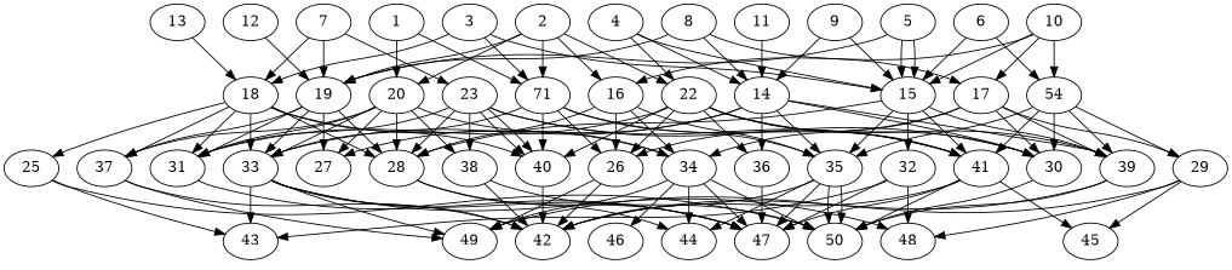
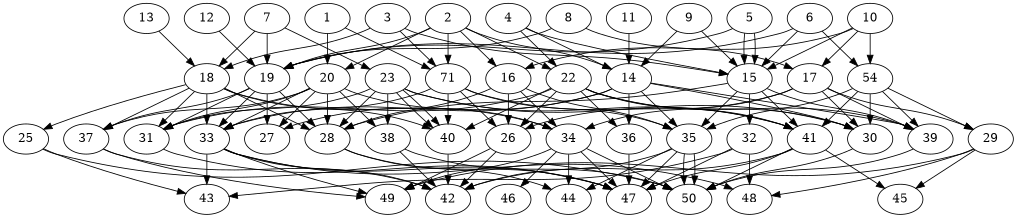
  digraph {
    node [alpha=0.15 expect_size=13805568]
    1 [alpha=0.09 expect_size=44303360]
    20 [expect_size=39133184]
    n3 [expect_size=8654848 label=71]
    27 [alpha=0.17 expect_size=43674624]
    33 [alpha=0.14 expect_size=12303360]
    28 [alpha=0.03 expect_size=8213504]
    34 [alpha=0.18 expect_size=21261312]
    31 [alpha=0.08 expect_size=49974272]
    37 [expect_size=18028544]
    38 [alpha=0.06 expect_size=11430912]
    35 [alpha=0.18 expect_size=15368192]
    41 [alpha=0.16 expect_size=23298048]
    26 [alpha=0.04 expect_size=12782592]
    40 [alpha=0.07 expect_size=45225984]
    43 [alpha=0.05 expect_size=28304384]
    42 [alpha=0.00 expect_size=43074560]
    49 [alpha=0.05 expect_size=14948352]
    47 [expect_size=12696576]
    48 [alpha=0.04 expect_size=48685056]
    44 [alpha=0.07 expect_size=14790656]
    50 [alpha=0.09 expect_size=12815360]
    46 [alpha=0.07 expect_size=5999616]
    45 [expect_size=10633216]
    2 [alpha=0.07 expect_size=36246528]
    16 [alpha=0.13 expect_size=17050624]
    19 [alpha=0.12 expect_size=12198912]
    22 [alpha=0.09 expect_size=40198144]
    30 [alpha=0.11]
    36 [alpha=0.03 expect_size=7843840]
    39 [alpha=0.19 expect_size=17642496]
    3 [alpha=0.08 expect_size=9851904]
    15 [alpha=0.17 expect_size=42595328]
    18 [alpha=0.11 expect_size=47782912]
    32 [alpha=0.14 expect_size=39139328]
    25 [alpha=0.17 expect_size=20754432]
    4 [alpha=0.12 expect_size=48967680]
    14 [alpha=0.10 expect_size=13341696]
    5 [alpha=0.09 expect_size=18463744]
    6 [alpha=0.03 expect_size=24583168]
    n40 [alpha=0.18 expect_size=45223936 label=54]
    29 [alpha=0.12 expect_size=33129472]
    7 [alpha=0.10 expect_size=17935360]
    23 [alpha=0.04 expect_size=7261184]
    8 [alpha=0.05 expect_size=34835456]
    17 [alpha=0.05 expect_size=23202816]
    9 [alpha=0.11]
    10 [alpha=0.07 expect_size=28729344]
    11 [alpha=0.13 expect_size=49274880]
    12 [alpha=0.06 expect_size=23361536]
    13 [alpha=0.16 expect_size=41047040]
    1 -> 20
    1 -> n3
    20 -> 27
    20 -> 33
    20 -> 28
    20 -> 34
    20 -> 31
    20 -> 37
    20 -> 38
    n3 -> 33
    n3 -> 35
    n3 -> 41
    n3 -> 26
    n3 -> 40
    33 -> 43
    33 -> 42
    33 -> 49
    33 -> 47
    33 -> 48
    28 -> 47
    28 -> 44
    34 -> 49
    34 -> 47
    34 -> 44
    34 -> 50
    34 -> 46
    31 -> 47
    37 -> 42
    37 -> 49
    38 -> 42
    38 -> 50
    35 -> 42
    35 -> 47
    35 -> 44
    35 -> 50
    35 -> 50
    41 -> 42
    41 -> 47
    41 -> 50
    41 -> 45
    26 -> 42
    26 -> 49
    40 -> 42
    2 -> 20
    2 -> n3
    2 -> 16
    2 -> 19
    2 -> 22
    16 -> 28
    16 -> 34
    16 -> 35
    16 -> 26
    19 -> 27
    19 -> 33
    19 -> 28
    19 -> 31
    19 -> 37
    22 -> 31
    22 -> 41
    22 -> 26
    22 -> 40
    22 -> 30
    22 -> 36
    22 -> 39
    30 -> 50
    36 -> 47
-   39 -> 42
    39 -> 50
    3 -> n3
    3 -> 15
    3 -> 18
    15 -> 28
    15 -> 35
    15 -> 41
    15 -> 39
    15 -> 32
    18 -> 33
    18 -> 28
    18 -> 34
    18 -> 31
    18 -> 37
    18 -> 40
    18 -> 25
    32 -> 43
    32 -> 47
    32 -> 48
    25 -> 43
    25 -> 50
    4 -> 22
    4 -> 15
    4 -> 14
    14 -> 27
    14 -> 33
    14 -> 35
    14 -> 30
    14 -> 36
    14 -> 39
    5 -> 19
    5 -> 15
    5 -> 15
+   6 -> 19
    6 -> 15
    6 -> n40
    n40 -> 35
    n40 -> 41
    n40 -> 30
    n40 -> 39
    n40 -> 29
    29 -> 49
    29 -> 48
    29 -> 45
    7 -> 19
    7 -> 18
    7 -> 23
    23 -> 28
    23 -> 31
    23 -> 38
    23 -> 41
    23 -> 40
    23 -> 40
    23 -> 30
    8 -> 19
-   8 -> 14
+   2 -> 14
    8 -> 17
    17 -> 34
    17 -> 26
    17 -> 30
    17 -> 39
    17 -> 29
    9 -> 15
    9 -> 14
    10 -> 16
    10 -> 15
    10 -> n40
    10 -> 17
    11 -> 14
    12 -> 19
    13 -> 18
  }
